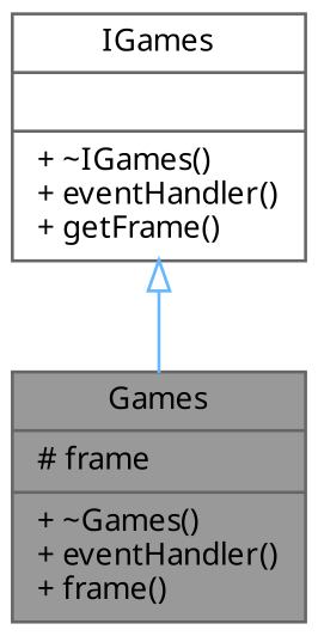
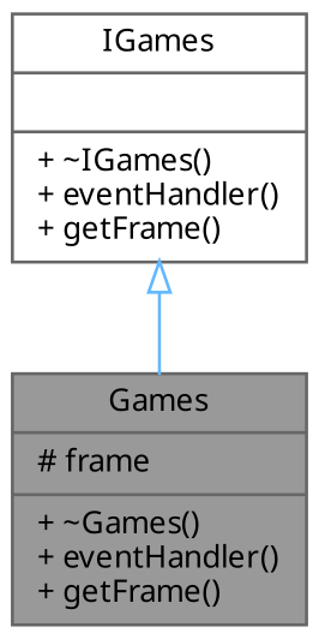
  digraph {
    fontname="Noto Sans"
    node [color=gray40 fontname="Noto Sans" fontsize=10 shape=record style=filled]
-   n1 [fillcolor=grey60 fontcolor=black height=0.2 label="{Games\n|# frame\l|+ ~Games()\l+ eventHandler()\l+ frame()\l}" width=0.4]
+   n1 [fillcolor=grey60 fontcolor=black height=0.2 label="{Games\n|# frame\l|+ ~Games()\l+ eventHandler()\l+ getFrame()\l}" width=0.4]
    n2 [fillcolor=white height=0.2 label="{IGames\n||+ ~IGames()\l+ eventHandler()\l+ getFrame()\l}" width=0.4]
    n2 -> n1 [arrowtail=onormal color=steelblue1 dir=back fontname="Noto Sans" fontsize=10 labelfontname=Helvetica labelfontsize=10 style=solid]
  }
